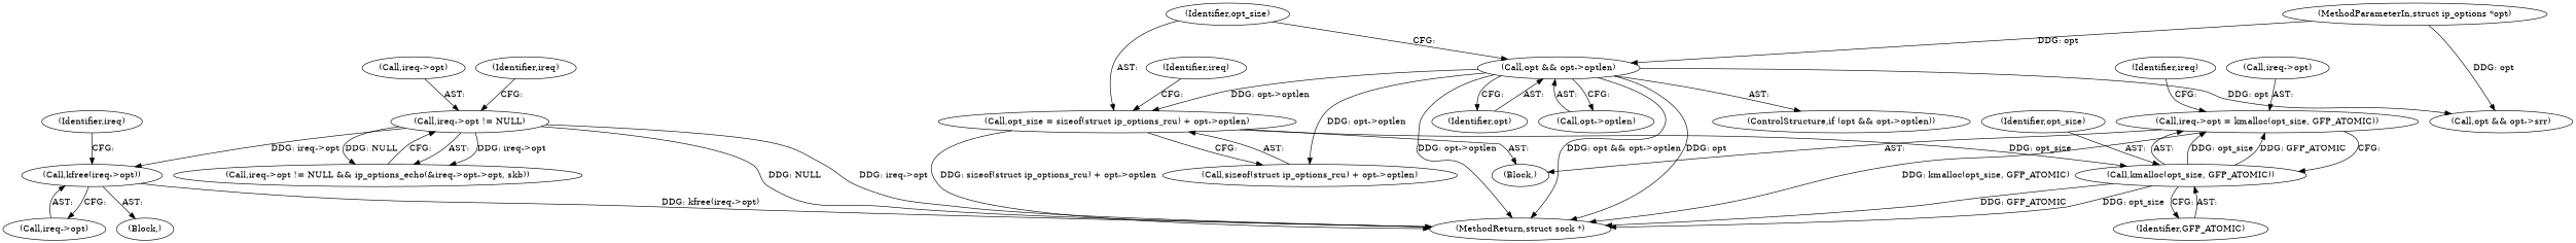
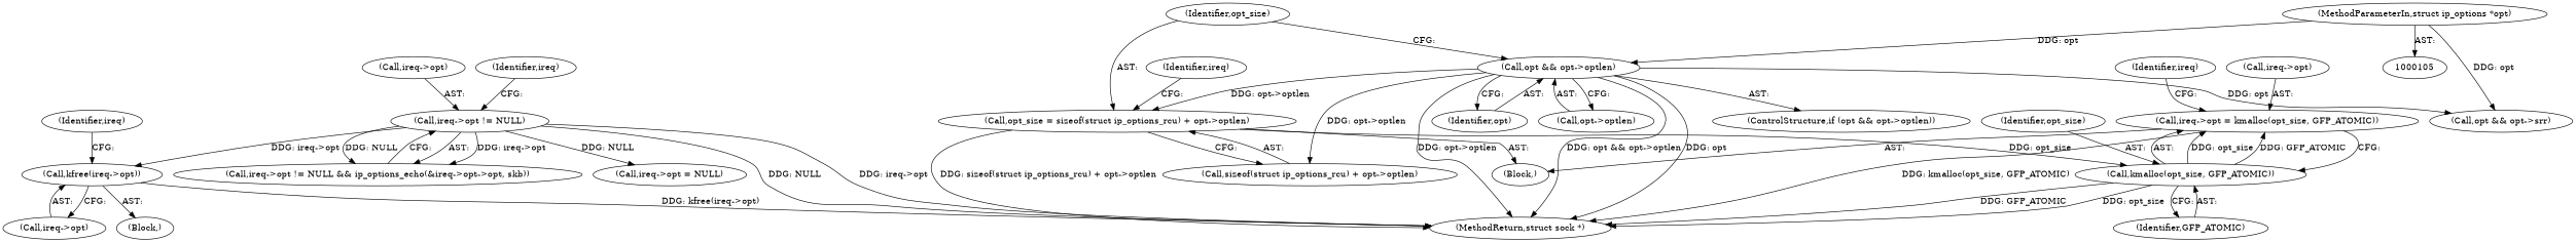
  digraph {
    n1 [label="(Call,kfree(ireq->opt))"]
    n2 [label="(MethodReturn,struct sock *)"]
    n3 [label="(Call,ireq->opt)"]
    n4 [label="(Block,)"]
    n5 [label="(Call,ireq->opt != NULL)"]
+   n6 [label="(Call,ireq->opt = NULL)"]
    n7 [label="(Call,ireq->opt != NULL && ip_options_echo(&ireq->opt->opt, skb))"]
    n8 [label="(Call,ireq->opt = kmalloc(opt_size, GFP_ATOMIC))"]
    n9 [label="(Call,kmalloc(opt_size, GFP_ATOMIC))"]
    n10 [label="(Block,)"]
    n11 [label="(Identifier,GFP_ATOMIC)"]
    n12 [label="(Call,opt_size = sizeof(struct ip_options_rcu) + opt->optlen)"]
    n13 [label="(Call,sizeof(struct ip_options_rcu) + opt->optlen)"]
    n14 [label="(Call,opt && opt->optlen)"]
    n15 [label="(ControlStructure,if (opt && opt->optlen))"]
    n16 [label="(Call,opt->optlen)"]
    n17 [label="(Call,opt && opt->srr)"]
    n18 [label="(Identifier,opt)"]
    n19 [label="(MethodParameterIn,struct ip_options *opt)"]
+   1000105
    n21 [label="(Identifier,ireq)"]
    n22 [label="(Identifier,ireq)"]
    n23 [label="(Identifier,opt_size)"]
    n24 [label="(Call,ireq->opt)"]
    n25 [label="(Identifier,ireq)"]
    n26 [label="(Identifier,ireq)"]
    n27 [label="(Call,ireq->opt)"]
    n28 [label="(Identifier,opt_size)"]
    n1 -> n2 [label="DDG: kfree(ireq->opt)"]
    n1 -> n3 [label="CFG: "]
    n1 -> n4 [label="AST: "]
    n3 -> n1 [label="AST: "]
    n5 -> n1 [label="DDG: ireq->opt"]
    n5 -> n2 [label="DDG: ireq->opt"]
    n5 -> n2 [label="DDG: NULL"]
+   n5 -> n6 [label="DDG: NULL"]
    n5 -> n7 [label="AST: "]
    n5 -> n7 [label="DDG: ireq->opt"]
    n5 -> n7 [label="DDG: NULL"]
    n7 -> n5 [label="CFG: "]
    n8 -> n2 [label="DDG: kmalloc(opt_size, GFP_ATOMIC)"]
    n8 -> n9 [label="CFG: "]
    n8 -> n10 [label="AST: "]
    n9 -> n2 [label="DDG: GFP_ATOMIC"]
    n9 -> n2 [label="DDG: opt_size"]
    n9 -> n8 [label="AST: "]
    n9 -> n8 [label="DDG: opt_size"]
    n9 -> n8 [label="DDG: GFP_ATOMIC"]
    n9 -> n11 [label="CFG: "]
    n11 -> n9 [label="AST: "]
    n12 -> n2 [label="DDG: sizeof(struct ip_options_rcu) + opt->optlen"]
    n12 -> n9 [label="DDG: opt_size"]
    n12 -> n10 [label="AST: "]
    n12 -> n13 [label="CFG: "]
    n13 -> n12 [label="AST: "]
    n14 -> n2 [label="DDG: opt->optlen"]
    n14 -> n2 [label="DDG: opt && opt->optlen"]
    n14 -> n2 [label="DDG: opt"]
    n14 -> n12 [label="DDG: opt->optlen"]
    n14 -> n13 [label="DDG: opt->optlen"]
    n14 -> n15 [label="AST: "]
    n14 -> n16 [label="CFG: "]
    n14 -> n17 [label="DDG: opt"]
    n14 -> n18 [label="CFG: "]
    n16 -> n14 [label="AST: "]
    n18 -> n14 [label="AST: "]
    n19 -> n14 [label="DDG: opt"]
    n19 -> n17 [label="DDG: opt"]
+   n19 -> 1000105 [label="AST: "]
    n21 -> n8 [label="CFG: "]
    n22 -> n12 [label="CFG: "]
    n23 -> n12 [label="AST: "]
    n23 -> n14 [label="CFG: "]
    n24 -> n5 [label="AST: "]
    n25 -> n5 [label="CFG: "]
    n26 -> n1 [label="CFG: "]
    n27 -> n8 [label="AST: "]
    n28 -> n9 [label="AST: "]
  }
